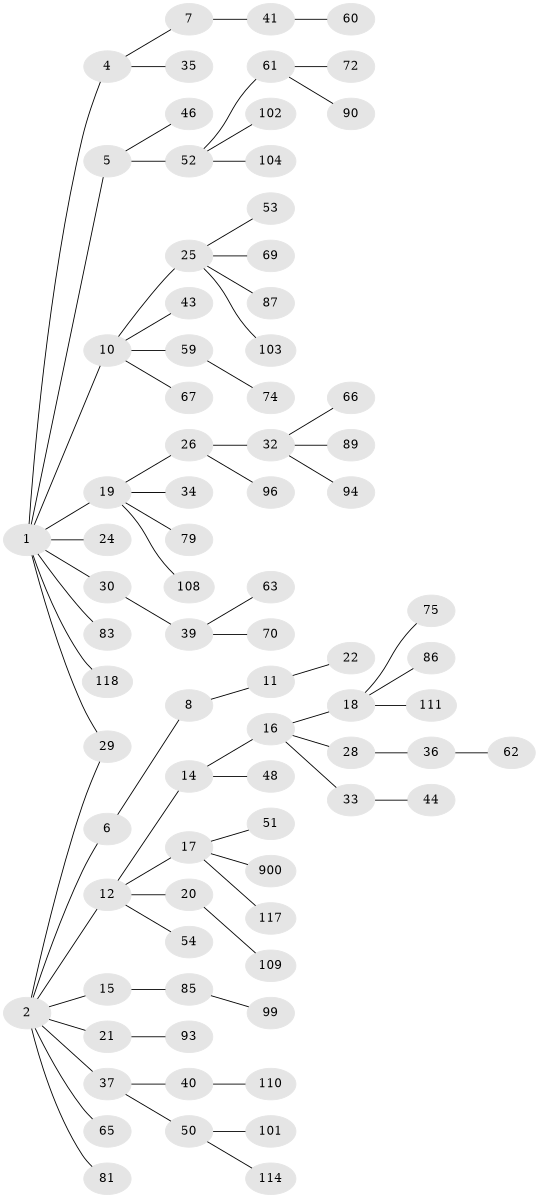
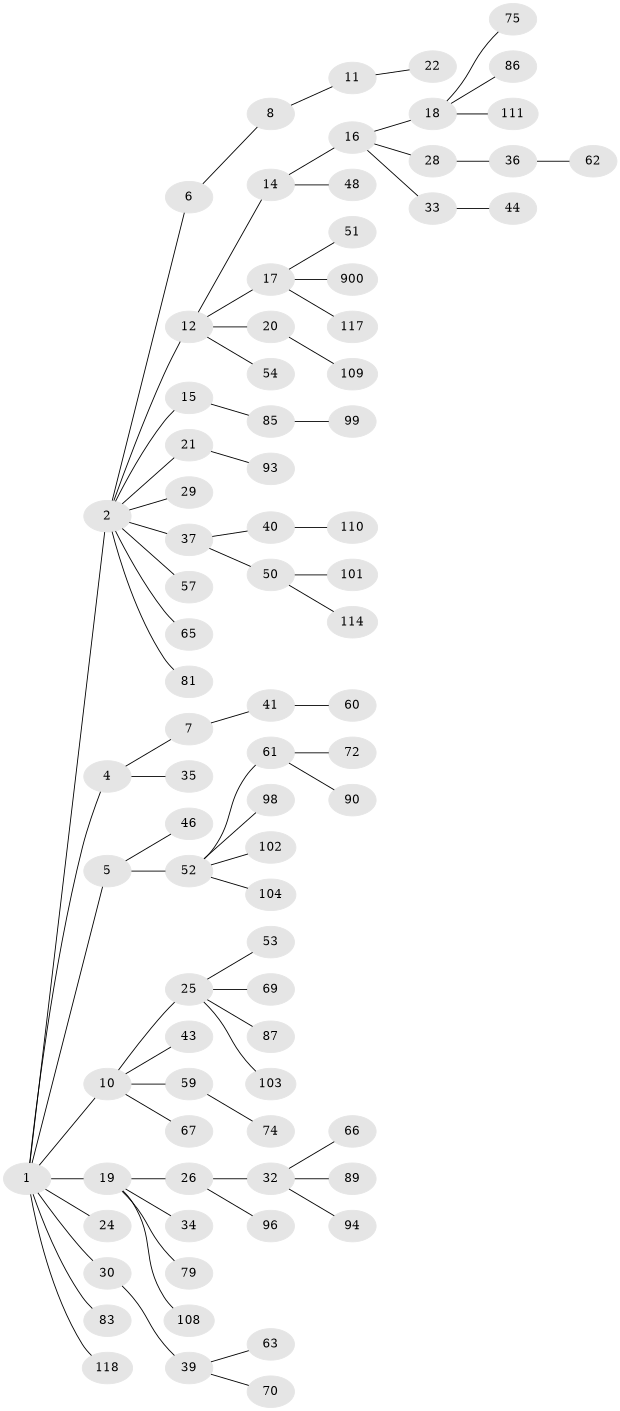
  graph {
    rankdir=LR
    node [color=gray90 style=filled]
    1 [super="+2"]
    n2 [label=2 super="+9"]
    4
    5 [super="+27"]
    10 [super="+13+55"]
    19
    24
    30
    83
    118
    6
    12
    15
    21
    29 [super="+42"]
    37 [super="+84"]
+   57 [super="+82"]
    65
    81
    7
    35
    46
    52
    25 [super="+38+49"]
    43
    59
    67 [super="+92"]
    26 [super="+71"]
    34
    79
    108
    39
    8
    14 [super="+31+23"]
    17
    20
    54 [super="+68"]
    85
    93
    40
    50
    41 [super="+80"]
    61
+   98
    102
    104
    11
    60 [super="+64"]
    22
    53
    69 [super="+116"]
    87
    103
    74 [super="+78"]
    16
    48
    51
    n58 [label=900]
    117
    109
    18
    28
    33
    99 [super="+106"]
    75
    86
    111
    36
    44
    32 [super="+47"]
    96
    66 [super="+76"]
    89
    94
    62
    63
    70 [super="+105+73"]
    110
    101
    114
    72
    90
-   1 -- 29
+   1 -- n2
    1 -- 4
    1 -- 5
    1 -- 10
    1 -- 19
    1 -- 24
    1 -- 30
    1 -- 83
    1 -- 118
    n2 -- 6
    n2 -- 12
    n2 -- 15
    n2 -- 21
    n2 -- 29
    n2 -- 37
+   n2 -- 57
    n2 -- 65
    n2 -- 81
    4 -- 7
    4 -- 35
    5 -- 46
    5 -- 52
    10 -- 25
    10 -- 43
    10 -- 59
    10 -- 67
    19 -- 26
    19 -- 34
    19 -- 79
    19 -- 108
    30 -- 39
    6 -- 8
    12 -- 14
    12 -- 17
    12 -- 20
    12 -- 54
    15 -- 85
    21 -- 93
    37 -- 40
    37 -- 50
    7 -- 41
    52 -- 61
+   52 -- 98
    52 -- 102
    52 -- 104
    25 -- 53
    25 -- 69
    25 -- 87
    25 -- 103
    59 -- 74
    26 -- 32
    26 -- 96
    39 -- 63
    39 -- 70
    8 -- 11
    14 -- 16
    14 -- 48
    17 -- 51
    17 -- n58
    17 -- 117
    20 -- 109
    85 -- 99
    40 -- 110
    50 -- 101
    50 -- 114
    41 -- 60
    61 -- 72
    61 -- 90
    11 -- 22
    16 -- 18
    16 -- 28
    16 -- 33
    18 -- 75
    18 -- 86
    18 -- 111
    28 -- 36
    33 -- 44
    36 -- 62
    32 -- 66
    32 -- 89
    32 -- 94
  }
